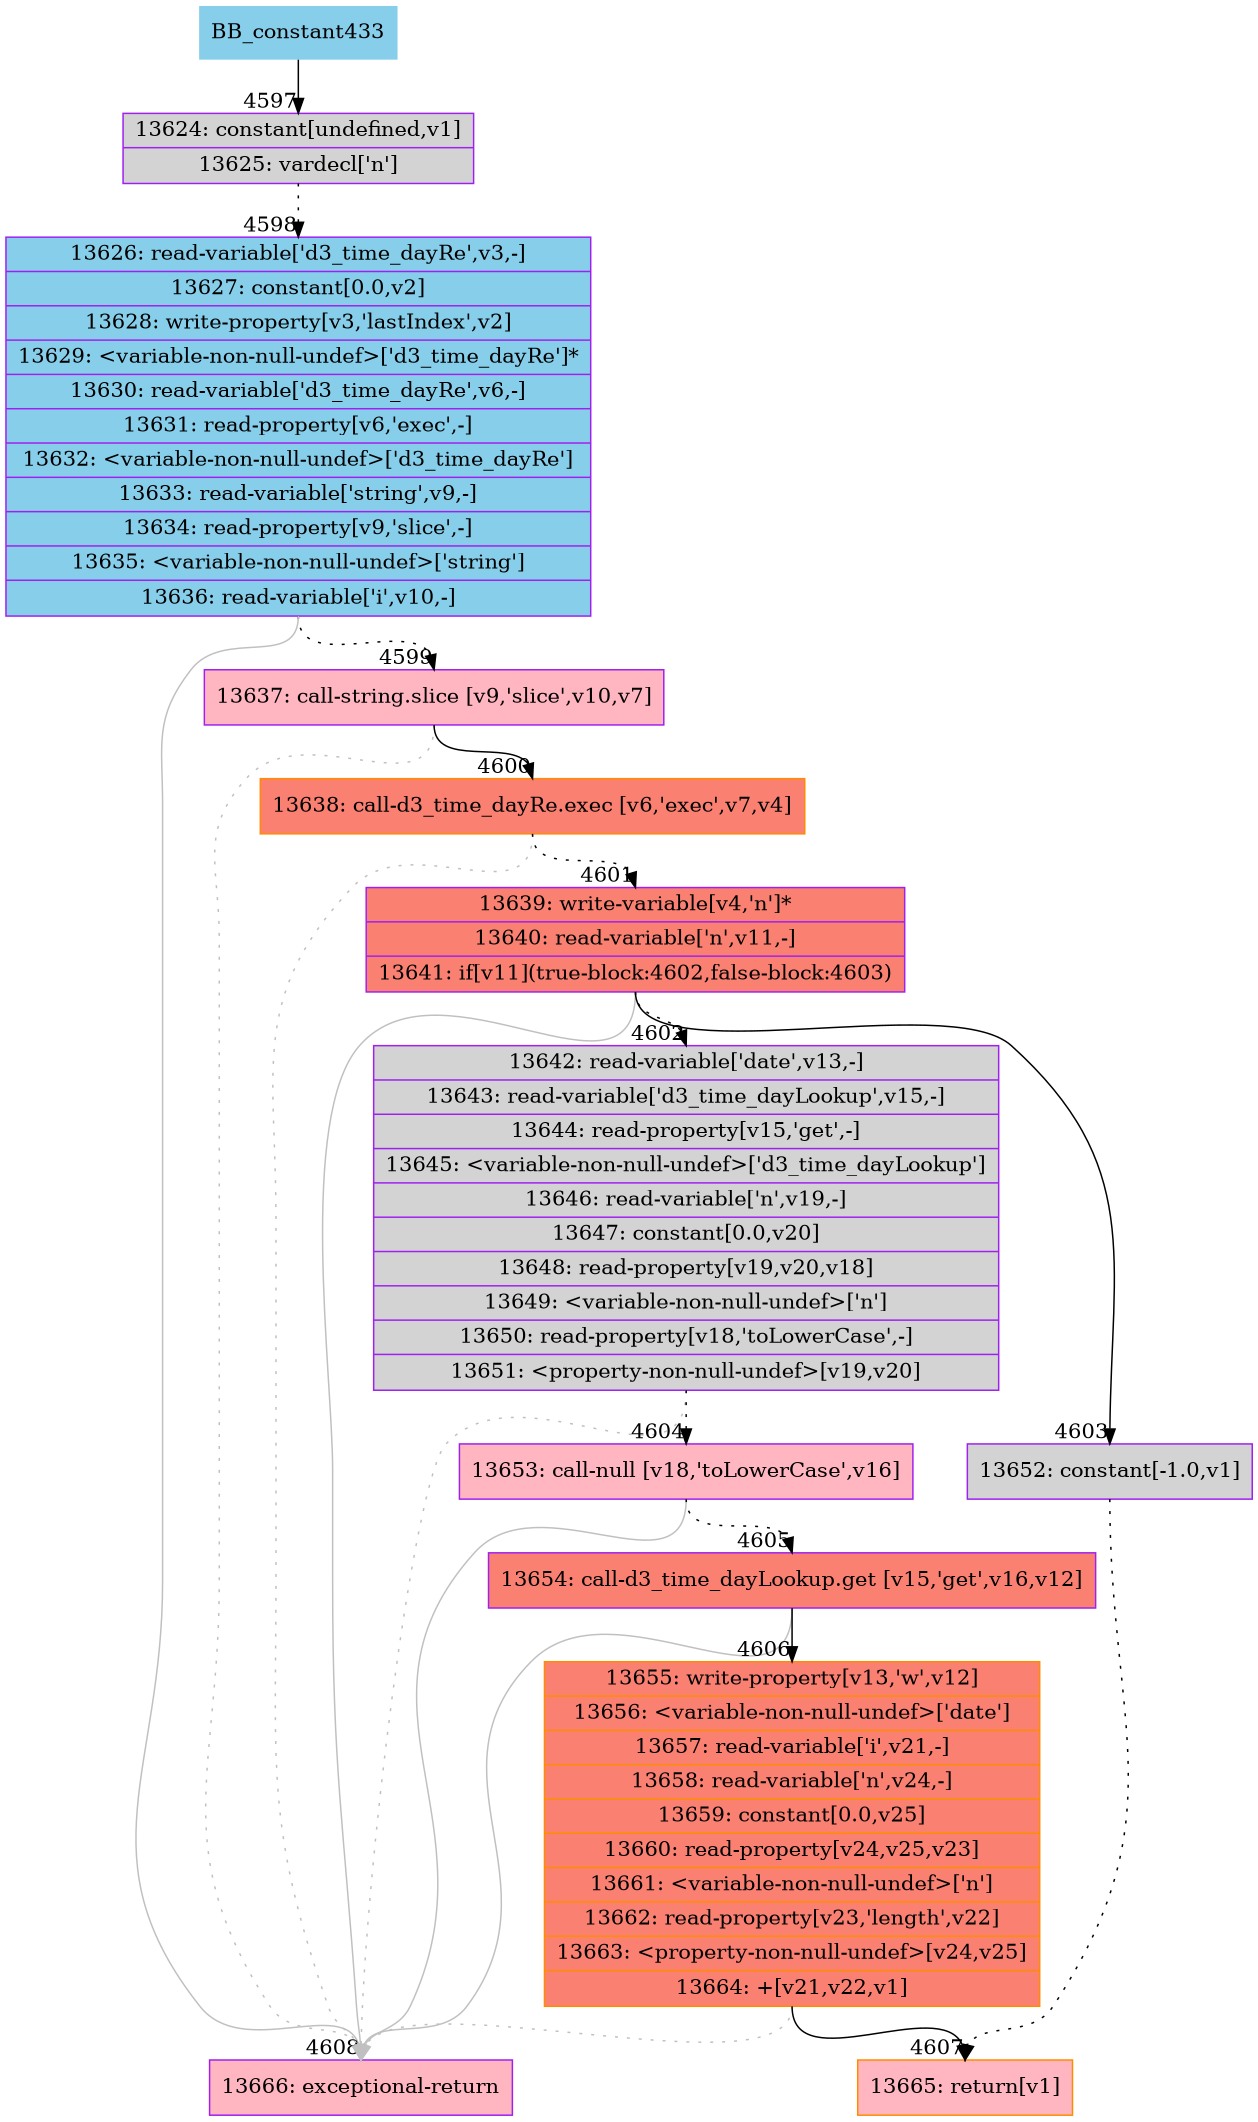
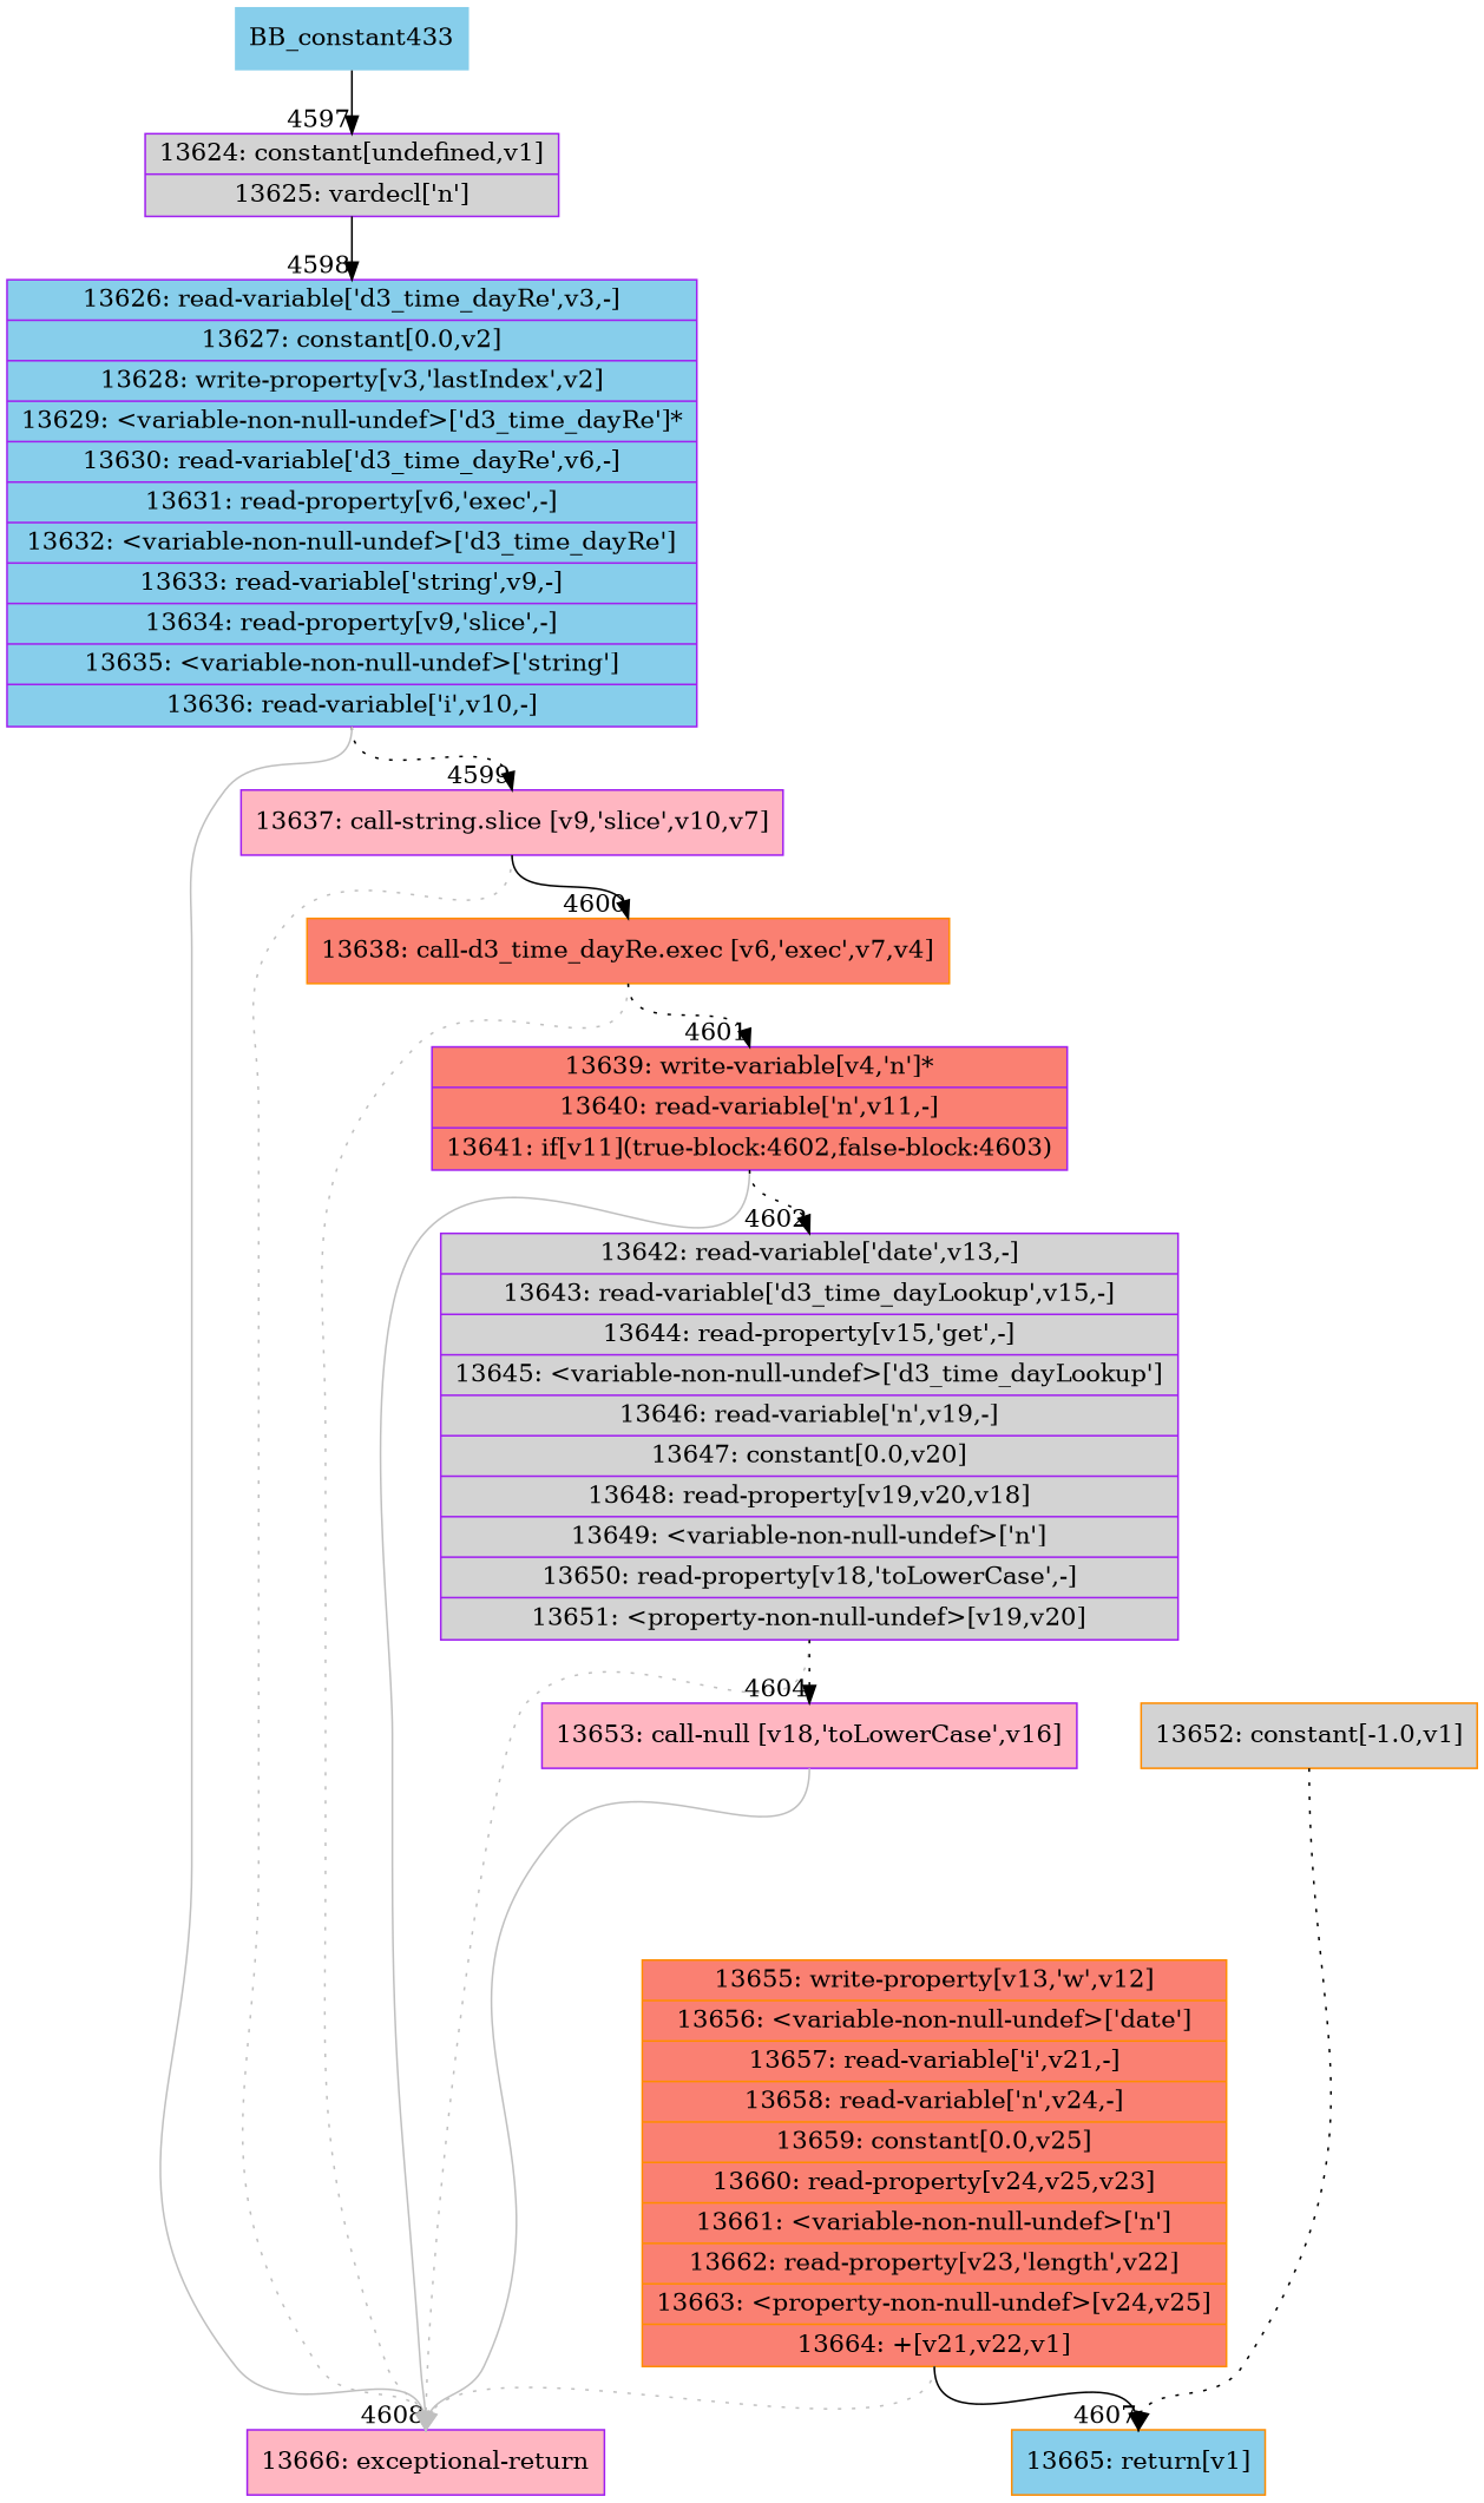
  digraph {
    rankdir=TD
    node [color=purple fillcolor=salmon shape=record style=filled]
    edge [headport=n style=solid tailport=s]
    n1 [color=darkorange fillcolor=skyblue label=BB_constant433 shape=none]
    n2 [fillcolor=lightgrey label="{13624: constant[undefined,v1]|13625: vardecl['n']}"]
    n3 [fillcolor=skyblue label="{13626: read-variable['d3_time_dayRe',v3,-]|13627: constant[0.0,v2]|13628: write-property[v3,'lastIndex',v2]|13629: \<variable-non-null-undef\>['d3_time_dayRe']*|13630: read-variable['d3_time_dayRe',v6,-]|13631: read-property[v6,'exec',-]|13632: \<variable-non-null-undef\>['d3_time_dayRe']|13633: read-variable['string',v9,-]|13634: read-property[v9,'slice',-]|13635: \<variable-non-null-undef\>['string']|13636: read-variable['i',v10,-]}"]
    n4 [fillcolor=lightpink label="{13637: call-string.slice [v9,'slice',v10,v7]}"]
    n5 [fillcolor=lightpink label="{13666: exceptional-return}"]
    n6 [color=darkorange label="{13638: call-d3_time_dayRe.exec [v6,'exec',v7,v4]}"]
    n7 [label="{13639: write-variable[v4,'n']*|13640: read-variable['n',v11,-]|13641: if[v11](true-block:4602,false-block:4603)}"]
    n8 [fillcolor=lightgrey label="{13642: read-variable['date',v13,-]|13643: read-variable['d3_time_dayLookup',v15,-]|13644: read-property[v15,'get',-]|13645: \<variable-non-null-undef\>['d3_time_dayLookup']|13646: read-variable['n',v19,-]|13647: constant[0.0,v20]|13648: read-property[v19,v20,v18]|13649: \<variable-non-null-undef\>['n']|13650: read-property[v18,'toLowerCase',-]|13651: \<property-non-null-undef\>[v19,v20]}"]
-   n9 [fillcolor=lightgrey label="{13652: constant[-1.0,v1]}"]
+   n9 [color=darkorange fillcolor=lightgrey label="{13652: constant[-1.0,v1]}"]
    n10 [fillcolor=lightpink label="{13653: call-null [v18,'toLowerCase',v16]}"]
-   n11 [color=darkorange fillcolor=lightpink label="{13665: return[v1]}"]
-   n12 [label="{13654: call-d3_time_dayLookup.get [v15,'get',v16,v12]}"]
+   n11 [color=darkorange fillcolor=skyblue label="{13665: return[v1]}"]
    n13 [color=darkorange label="{13655: write-property[v13,'w',v12]|13656: \<variable-non-null-undef\>['date']|13657: read-variable['i',v21,-]|13658: read-variable['n',v24,-]|13659: constant[0.0,v25]|13660: read-property[v24,v25,v23]|13661: \<variable-non-null-undef\>['n']|13662: read-property[v23,'length',v22]|13663: \<property-non-null-undef\>[v24,v25]|13664: +[v21,v22,v1]}"]
    n1 -> n2 [headlabel="    4597"]
-   n2 -> n3 [headlabel="      4598" style=dotted]
+   n2 -> n3 [headlabel="      4598"]
    n3 -> n4 [headlabel="      4599" style=dotted]
    n3 -> n5 [color=gray headlabel="      4608"]
    n4 -> n5 [color=gray style=dotted]
    n4 -> n6 [headlabel="      4600"]
    n6 -> n5 [color=gray style=dotted]
    n6 -> n7 [headlabel="      4601" style=dotted]
    n7 -> n5 [color=gray]
    n7 -> n8 [headlabel="      4602" style=dotted]
-   n7 -> n9 [headlabel="      4603"]
    n8 -> n5 [color=gray style=dotted]
    n8 -> n10 [headlabel="      4604" style=dotted]
    n9 -> n11 [headlabel="      4607" style=dotted]
    n10 -> n5 [color=gray]
-   n10 -> n12 [headlabel="      4605" style=dotted]
-   n12 -> n5 [color=gray]
-   n12 -> n13 [headlabel="      4606"]
    n13 -> n5 [color=gray style=dotted]
    n13 -> n11
  }
